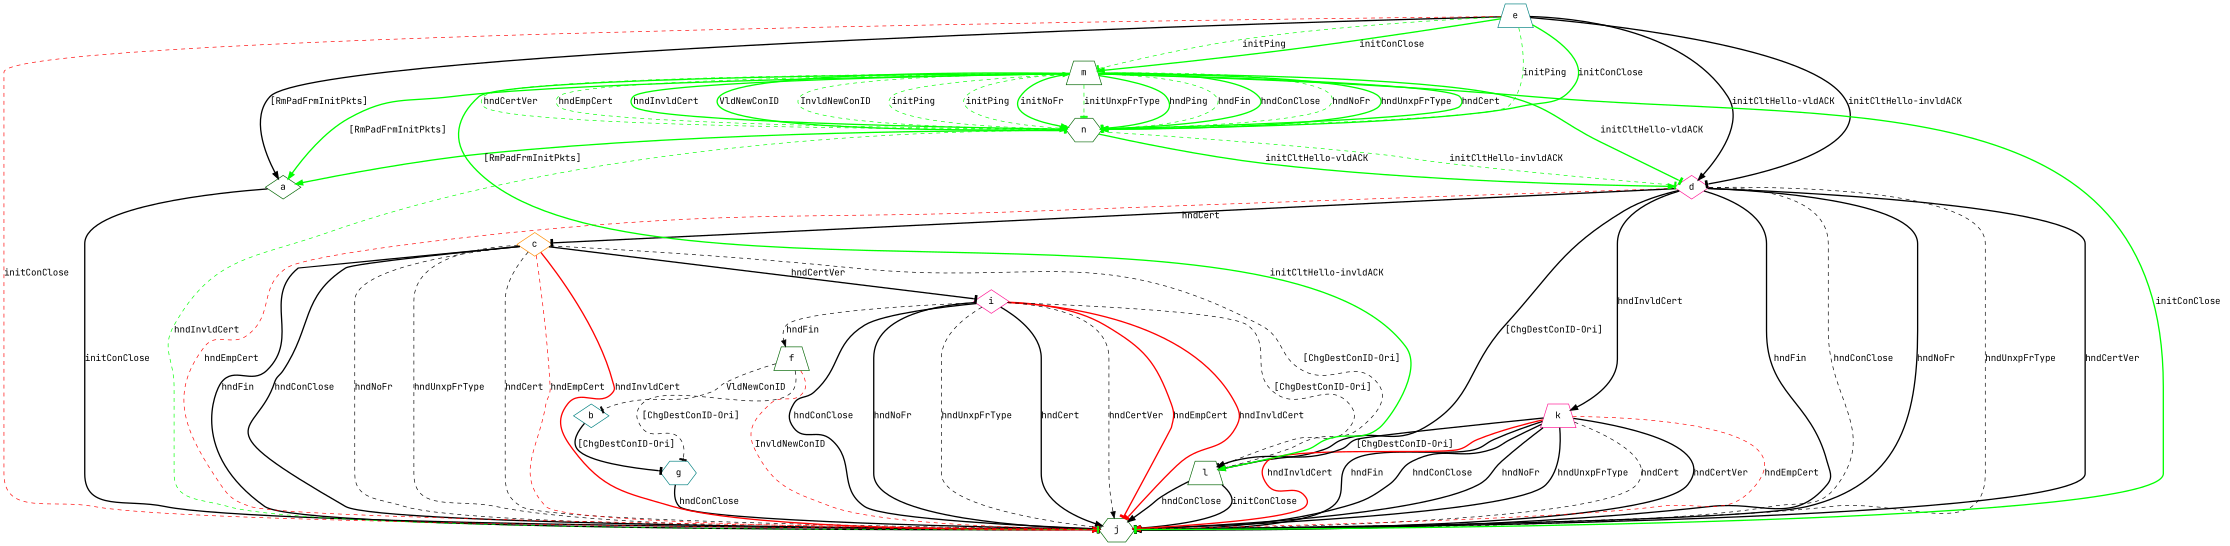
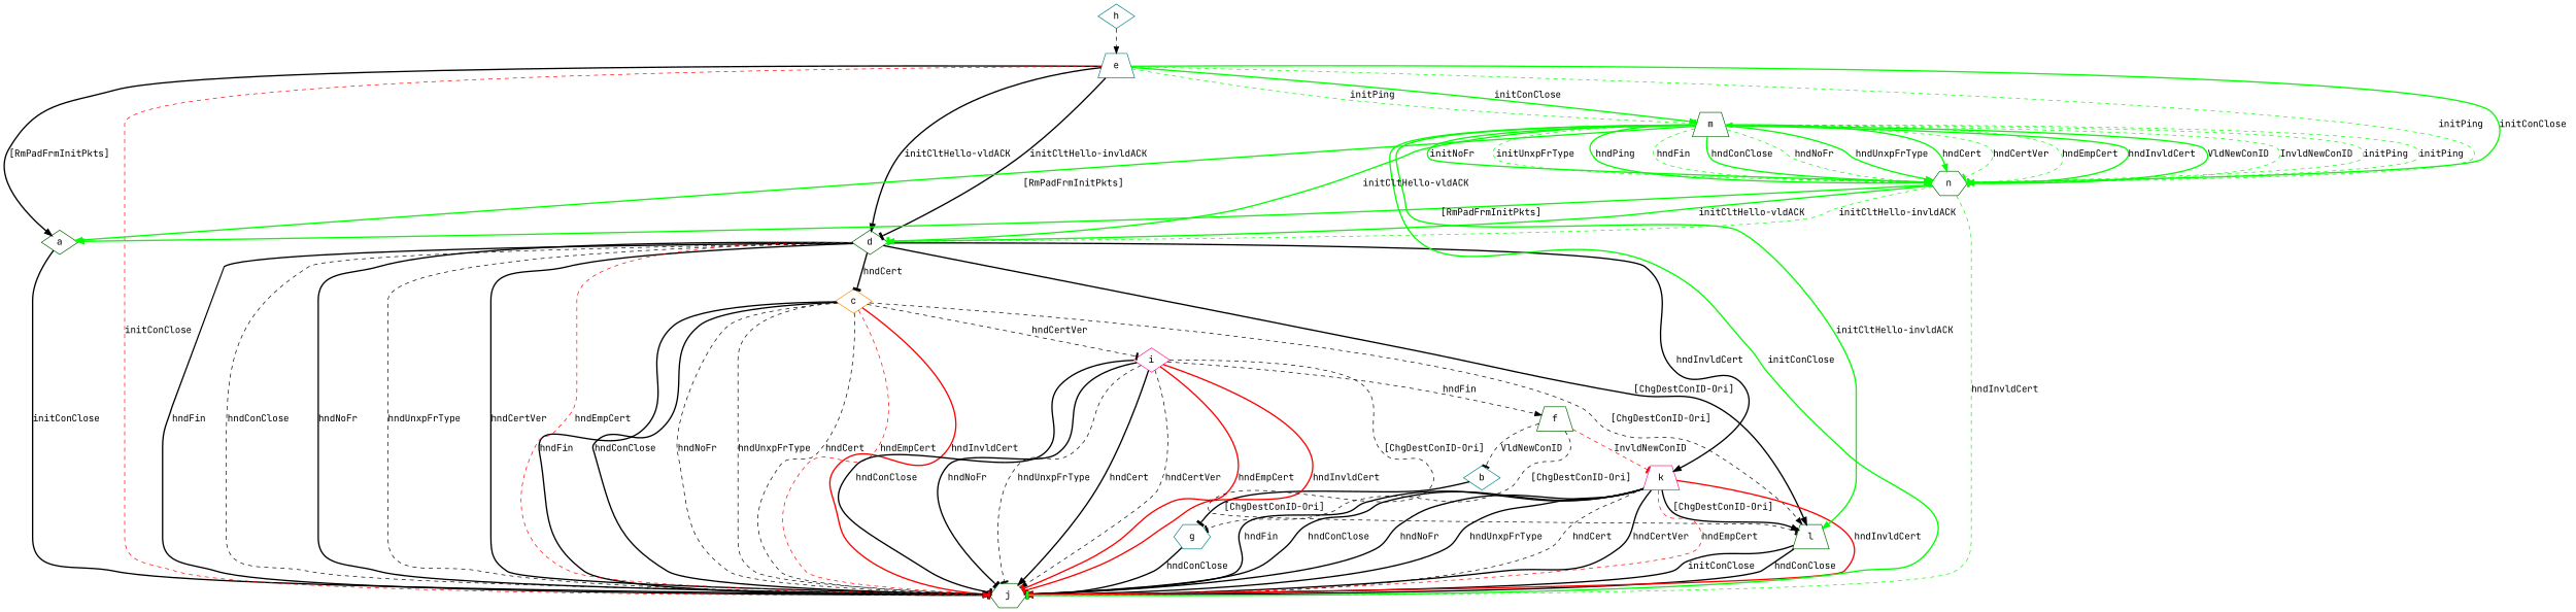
  digraph {
    fontname="JetBrains Mono"
    node [color=darkgreen fontname="JetBrains Mono" shape=diamond]
    edge [arrowhead=normal fontname="JetBrains Mono" style=bold]
    a
    j [shape=hexagon]
    b [color=teal]
    g [color=teal shape=hexagon]
    c [color=darkorange]
    i [color=deeppink]
    l [shape=trapezium]
    f [shape=trapezium]
-   d [color=deeppink]
+   d
    k [color=deeppink shape=trapezium]
    e [color=teal shape=trapezium]
    m [shape=trapezium]
    n [shape=hexagon]
+   h [color=teal]
    a -> j [arrowhead=tee label="initConClose "]
    b -> g [arrowhead=tee label="[ChgDestConID-Ori] "]
    g -> j [arrowhead=tee label="hndConClose "]
    c -> j [label="hndFin "]
    c -> j [label="hndConClose "]
    c -> j [arrowhead=tee label="hndNoFr " style=dashed]
    c -> j [label="hndUnxpFrType " style=dashed]
    c -> j [arrowhead=tee label="hndCert " style=dashed]
    c -> j [color=red label="hndEmpCert " style=dashed]
    c -> j [color=red label="hndInvldCert "]
-   c -> i [arrowhead=tee label="hndCertVer "]
+   c -> i [arrowhead=tee label="hndCertVer " style=dashed]
    c -> l [label="[ChgDestConID-Ori] " style=dashed]
    i -> j [arrowhead=tee label="hndConClose "]
    i -> j [arrowhead=tee label="hndNoFr "]
    i -> j [arrowhead=tee label="hndUnxpFrType " style=dashed]
    i -> j [label="hndCert "]
    i -> j [label="hndCertVer " style=dashed]
    i -> j [arrowhead=tee color=red label="hndEmpCert "]
    i -> j [arrowhead=tee color=red label="hndInvldCert "]
    i -> l [arrowhead=tee label="[ChgDestConID-Ori] " style=dashed]
    i -> f [label="hndFin " style=dashed]
    l -> j [label="initConClose "]
    l -> j [label="hndConClose "]
-   f -> j [arrowhead=tee color=red label="InvldNewConID " style=dashed]
+   f -> k [arrowhead=tee color=red label="InvldNewConID " style=dashed]
    f -> b [arrowhead=tee label="VldNewConID " style=dashed]
    f -> g [arrowhead=tee label="[ChgDestConID-Ori] " style=dashed]
    d -> j [arrowhead=tee label="hndFin "]
    d -> j [label="hndConClose " style=dashed]
    d -> j [label="hndNoFr "]
    d -> j [arrowhead=tee label="hndUnxpFrType " style=dashed]
    d -> j [arrowhead=tee label="hndCertVer "]
    d -> j [arrowhead=tee color=red label="hndEmpCert " style=dashed]
    d -> c [arrowhead=tee label="hndCert "]
    d -> l [label="[ChgDestConID-Ori] "]
    d -> k [label="hndInvldCert "]
    k -> j [label="hndFin "]
    k -> j [arrowhead=tee label="hndConClose "]
    k -> j [label="hndNoFr "]
    k -> j [arrowhead=tee label="hndUnxpFrType "]
    k -> j [label="hndCert " style=dashed]
    k -> j [label="hndCertVer "]
    k -> j [color=red label="hndEmpCert " style=dashed]
    k -> j [color=red label="hndInvldCert "]
    k -> l [label="[ChgDestConID-Ori] "]
    e -> a [label="[RmPadFrmInitPkts] "]
    e -> j [color=red label="initConClose " style=dashed]
    e -> d [label="initCltHello-vldACK "]
    e -> d [arrowhead=tee label="initCltHello-invldACK "]
    e -> m [arrowhead=tee color=green label="initPing " style=dashed]
    e -> m [color=green label="initConClose "]
    e -> n [arrowhead=tee color=green label="initPing " style=dashed]
    e -> n [color=green label="initConClose "]
    m -> a [color=green label="[RmPadFrmInitPkts] "]
    m -> j [arrowhead=tee color=green label="initConClose "]
    m -> l [color=green label="initCltHello-invldACK "]
    m -> d [arrowhead=tee color=green label="initCltHello-vldACK "]
    m -> n [color=green label="initNoFr "]
    m -> n [arrowhead=tee color=green label="initUnxpFrType " style=dashed]
    m -> n [arrowhead=tee color=green label="hndPing "]
    m -> n [color=green label="hndFin " style=dashed]
    m -> n [arrowhead=tee color=green label="hndConClose "]
    m -> n [color=green label="hndNoFr " style=dashed]
    m -> n [color=green label="hndUnxpFrType "]
    m -> n [color=green label="hndCert "]
    m -> n [arrowhead=tee color=green label="hndCertVer " style=dashed]
    m -> n [arrowhead=tee color=green label="hndEmpCert " style=dashed]
    m -> n [color=green label="hndInvldCert "]
    m -> n [arrowhead=tee color=green label="VldNewConID "]
    m -> n [arrowhead=tee color=green label="InvldNewConID " style=dashed]
    m -> n [arrowhead=tee color=green label="initPing " style=dashed]
    n -> a [color=green label="[RmPadFrmInitPkts] "]
    n -> j [arrowhead=tee color=green label="hndInvldCert " style=dashed]
    n -> d [color=green label="initCltHello-vldACK "]
    n -> d [arrowhead=tee color=green label="initCltHello-invldACK " style=dashed]
    n -> m [color=green label="initPing " style=dashed]
+   h -> e [style=dashed]
  }
